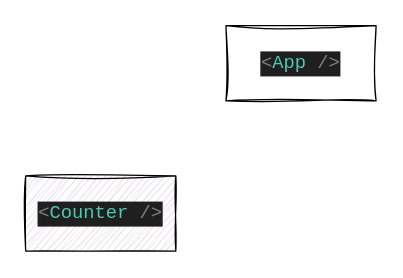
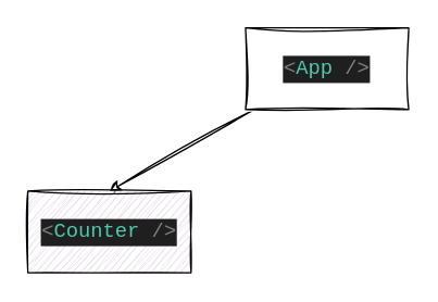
  <mxCell id="0" />
  <mxCell id="1" parent="0" />
+ <mxCell id="2" style="edgeStyle=none;sketch=1;hachureGap=4;jiggle=2;curveFitting=1;html=1;entryX=0.5;entryY=0;entryDx=0;entryDy=0;fontFamily=Architects Daughter;fontSource=https%3A%2F%2Ffonts.googleapis.com%2Fcss%3Ffamily%3DArchitects%2BDaughter;fontSize=16;" edge="1" parent="1" source="3" target="4"><mxGeometry relative="1" as="geometry" /></mxCell>
  <mxCell id="3" value="&lt;div style=&quot;color: rgb(204, 204, 204); background-color: rgb(31, 31, 31); font-family: &amp;quot;Cascadia code PL&amp;quot;, Menlo, Monaco, &amp;quot;Courier New&amp;quot;, monospace, Consolas, &amp;quot;Courier New&amp;quot;, monospace; font-size: 15px; line-height: 20px;&quot;&gt;&lt;span style=&quot;color: #808080;&quot;&gt;&amp;lt;&lt;/span&gt;&lt;span style=&quot;color: #4ec9b0;&quot;&gt;App&lt;/span&gt; &lt;span style=&quot;color: #808080;&quot;&gt;/&amp;gt;&lt;/span&gt;&lt;/div&gt;" style="rounded=0;whiteSpace=wrap;html=1;sketch=1;hachureGap=4;jiggle=2;curveFitting=1;fontFamily=Architects Daughter;fontSource=https%3A%2F%2Ffonts.googleapis.com%2Fcss%3Ffamily%3DArchitects%2BDaughter;fontSize=20;" vertex="1" parent="1"><mxGeometry x="180" y="20" width="120" height="60" as="geometry" /></mxCell>
  <mxCell id="4" value="&lt;div style=&quot;color: rgb(204, 204, 204); background-color: rgb(31, 31, 31); font-family: &amp;quot;Cascadia code PL&amp;quot;, Menlo, Monaco, &amp;quot;Courier New&amp;quot;, monospace, Consolas, &amp;quot;Courier New&amp;quot;, monospace; font-size: 15px; line-height: 20px;&quot;&gt;&lt;div style=&quot;line-height: 20px;&quot;&gt;&lt;span style=&quot;color: #808080;&quot;&gt;&amp;lt;&lt;/span&gt;&lt;span style=&quot;color: #4ec9b0;&quot;&gt;Counter&lt;/span&gt; &lt;span style=&quot;color: #808080;&quot;&gt;/&amp;gt;&lt;/span&gt;&lt;/div&gt;&lt;/div&gt;" style="rounded=0;whiteSpace=wrap;html=1;sketch=1;hachureGap=4;jiggle=2;curveFitting=1;fontFamily=Architects Daughter;fontSource=https%3A%2F%2Ffonts.googleapis.com%2Fcss%3Ffamily%3DArchitects%2BDaughter;fontSize=20;fillColor=#e1d5e7;" vertex="1" parent="1"><mxGeometry x="20" y="140" width="120" height="60" as="geometry" /></mxCell>
